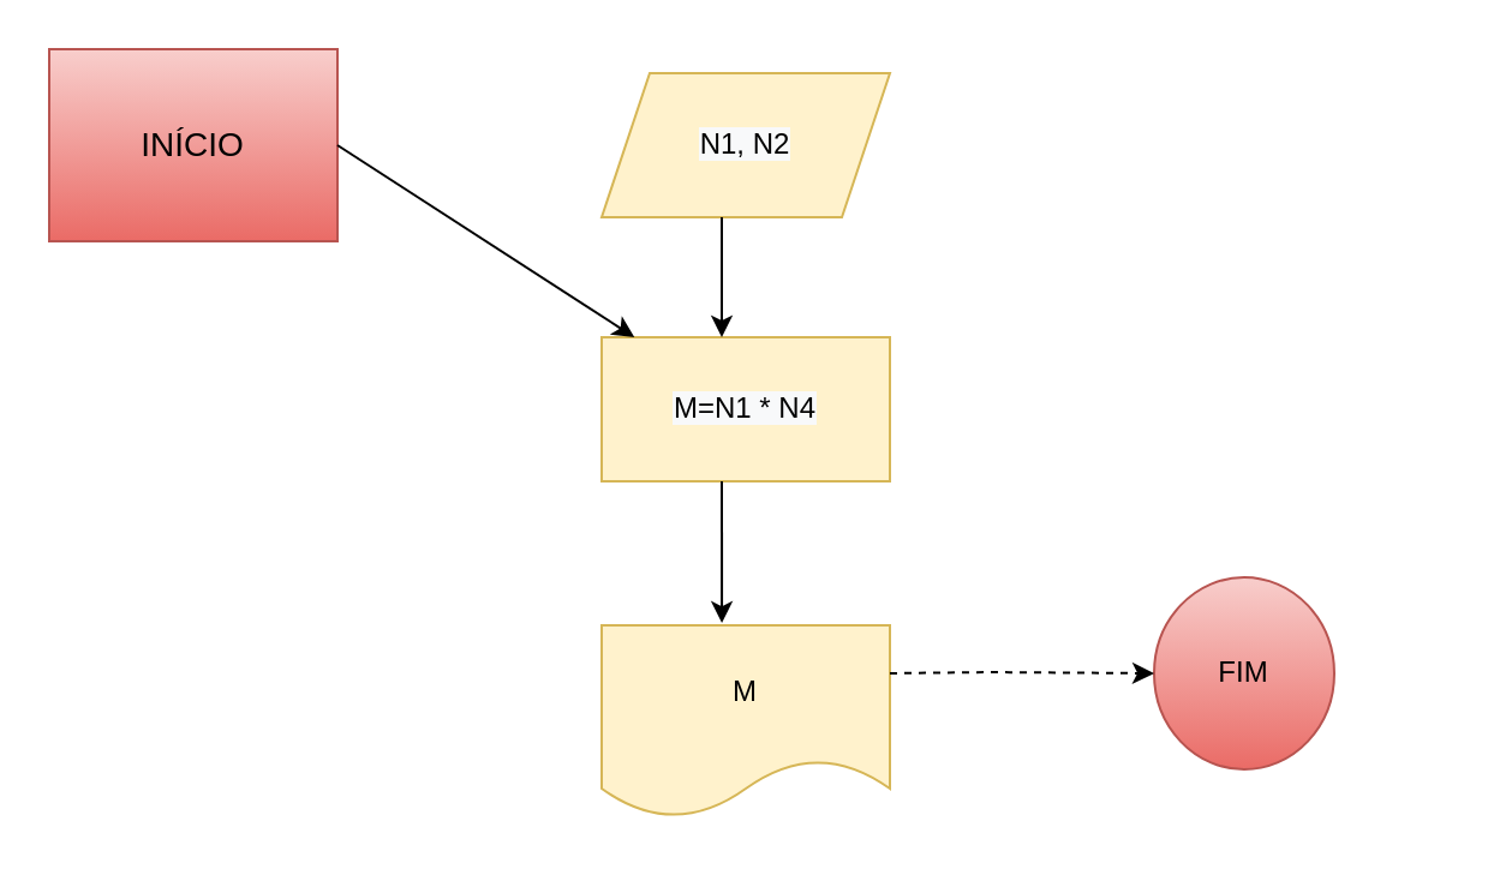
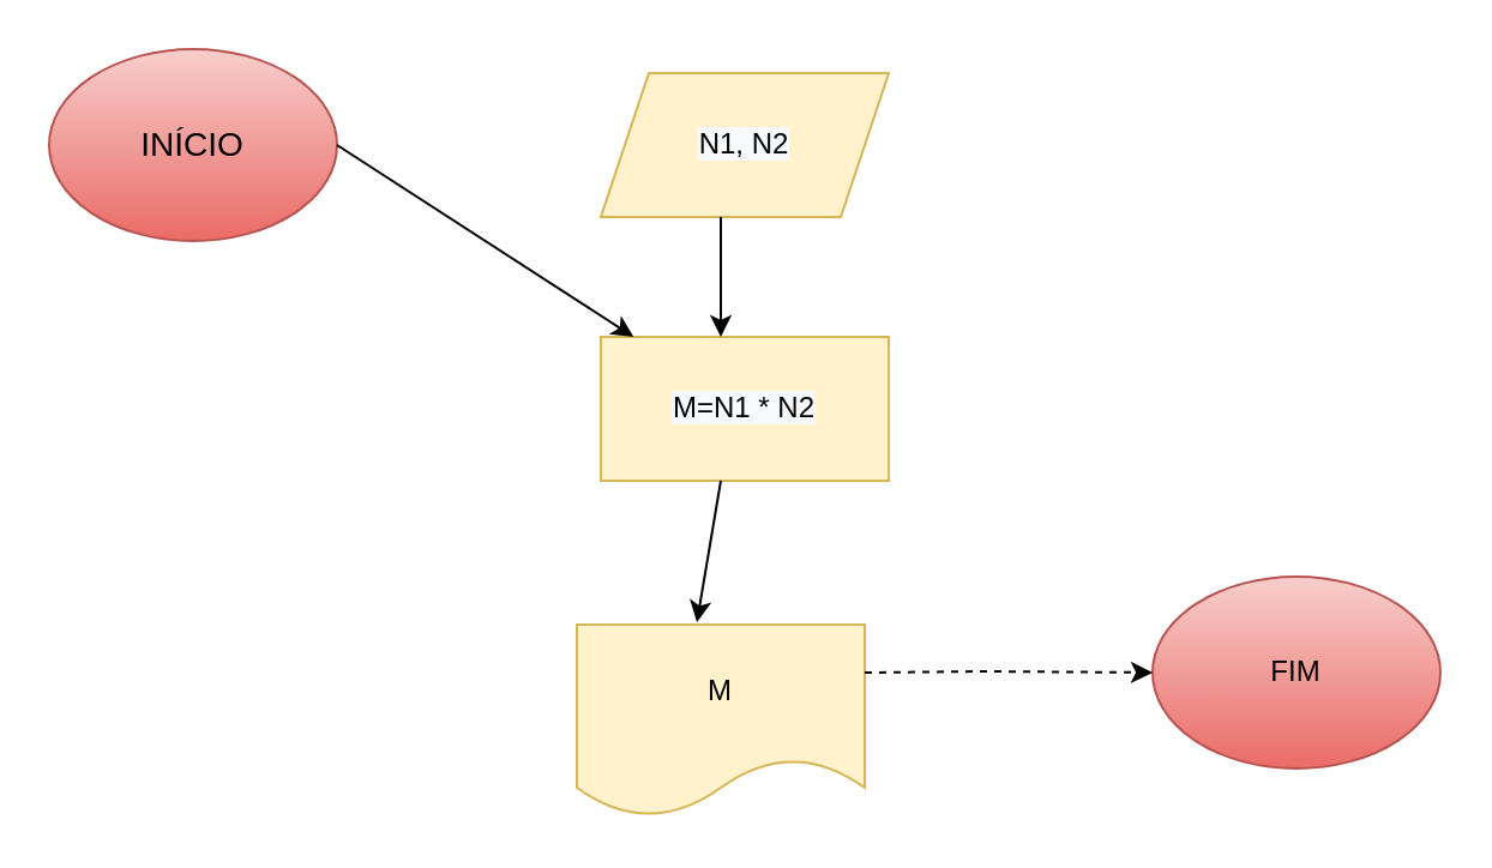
  <mxCell id="0" />
  <mxCell id="1" parent="0" />
- <mxCell id="2" value="FIM" style="ellipse;whiteSpace=wrap;html=1;fillColor=#f8cecc;strokeColor=#b85450;gradientColor=#ea6b66;" parent="1" vertex="1"><mxGeometry x="480" y="240" width="75" height="80" as="geometry" /></mxCell>
- <mxCell id="3" value="M" style="shape=document;whiteSpace=wrap;html=1;boundedLbl=1;fillColor=#fff2cc;strokeColor=#d6b656;" parent="1" vertex="1"><mxGeometry x="250" y="260" width="120" height="80" as="geometry" /></mxCell>
- <mxCell id="4" value="&#10;&#10;&lt;span style=&quot;color: rgb(0, 0, 0); font-family: helvetica; font-size: 12px; font-style: normal; font-weight: 400; letter-spacing: normal; text-align: center; text-indent: 0px; text-transform: none; word-spacing: 0px; background-color: rgb(248, 249, 250); display: inline; float: none;&quot;&gt;M=N1 * N4&lt;/span&gt;&#10;&#10;" style="rounded=0;whiteSpace=wrap;html=1;fillColor=#fff2cc;strokeColor=#d6b656;" parent="1" vertex="1"><mxGeometry x="250" y="140" width="120" height="60" as="geometry" /></mxCell>
- <mxCell id="5" value="&lt;span style=&quot;font-size: 14px&quot;&gt;INÍCIO&lt;/span&gt;" style="whiteSpace=wrap;html=1;fillColor=#f8cecc;strokeColor=#b85450;gradientColor=#ea6b66;rounded=0;" parent="1" vertex="1"><mxGeometry x="20" y="20" width="120" height="80" as="geometry" /></mxCell>
+ <mxCell id="2" value="FIM" style="ellipse;whiteSpace=wrap;html=1;fillColor=#f8cecc;strokeColor=#b85450;gradientColor=#ea6b66;" parent="1" vertex="1"><mxGeometry x="480" y="240" width="120" height="80" as="geometry" /></mxCell>
+ <mxCell id="3" value="M" style="shape=document;whiteSpace=wrap;html=1;boundedLbl=1;fillColor=#fff2cc;strokeColor=#d6b656;" parent="1" vertex="1"><mxGeometry x="240" y="260" width="120" height="80" as="geometry" /></mxCell>
+ <mxCell id="4" value="&#10;&#10;&lt;span style=&quot;color: rgb(0, 0, 0); font-family: helvetica; font-size: 12px; font-style: normal; font-weight: 400; letter-spacing: normal; text-align: center; text-indent: 0px; text-transform: none; word-spacing: 0px; background-color: rgb(248, 249, 250); display: inline; float: none;&quot;&gt;M=N1 * N2&lt;/span&gt;&#10;&#10;" style="rounded=0;whiteSpace=wrap;html=1;fillColor=#fff2cc;strokeColor=#d6b656;" parent="1" vertex="1"><mxGeometry x="250" y="140" width="120" height="60" as="geometry" /></mxCell>
+ <mxCell id="5" value="&lt;span style=&quot;font-size: 14px&quot;&gt;INÍCIO&lt;/span&gt;" style="ellipse;whiteSpace=wrap;html=1;fillColor=#f8cecc;strokeColor=#b85450;gradientColor=#ea6b66;" parent="1" vertex="1"><mxGeometry x="20" y="20" width="120" height="80" as="geometry" /></mxCell>
  <mxCell id="6" value="&#10;&#10;&lt;span style=&quot;color: rgb(0, 0, 0); font-family: helvetica; font-size: 12px; font-style: normal; font-weight: 400; letter-spacing: normal; text-align: center; text-indent: 0px; text-transform: none; word-spacing: 0px; background-color: rgb(248, 249, 250); display: inline; float: none;&quot;&gt;N1, N2&lt;/span&gt;&#10;&#10;" style="shape=parallelogram;perimeter=parallelogramPerimeter;whiteSpace=wrap;html=1;fixedSize=1;fillColor=#fff2cc;strokeColor=#d6b656;" parent="1" vertex="1"><mxGeometry x="250" y="30" width="120" height="60" as="geometry" /></mxCell>
  <mxCell id="7" value="" style="endArrow=classic;html=1;exitX=1;exitY=0.5;exitDx=0;exitDy=0;" parent="1" source="5" target="4" edge="1"><mxGeometry width="50" height="50" relative="1" as="geometry"><mxPoint x="160" y="59.5" as="sourcePoint" /><mxPoint x="220" y="59.5" as="targetPoint" /></mxGeometry></mxCell>
  <mxCell id="8" value="" style="endArrow=classic;html=1;" parent="1" edge="1"><mxGeometry width="50" height="50" relative="1" as="geometry"><mxPoint x="300" y="90" as="sourcePoint" /><mxPoint x="300" y="140" as="targetPoint" /></mxGeometry></mxCell>
  <mxCell id="9" value="" style="endArrow=classic;html=1;entryX=0.417;entryY=-0.012;entryDx=0;entryDy=0;entryPerimeter=0;" parent="1" target="3" edge="1"><mxGeometry width="50" height="50" relative="1" as="geometry"><mxPoint x="300" y="200" as="sourcePoint" /><mxPoint x="300" y="250" as="targetPoint" /></mxGeometry></mxCell>
  <mxCell id="10" value="" style="endArrow=classic;html=1;exitX=1;exitY=0.25;exitDx=0;exitDy=0;entryX=0;entryY=0.5;entryDx=0;entryDy=0;dashed=1;" parent="1" source="3" target="2" edge="1"><mxGeometry width="50" height="50" relative="1" as="geometry"><mxPoint x="390" y="279.5" as="sourcePoint" /><mxPoint x="440" y="279.5" as="targetPoint" /><Array as="points"><mxPoint x="410" y="279.5" /></Array></mxGeometry></mxCell>
